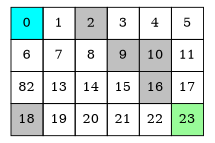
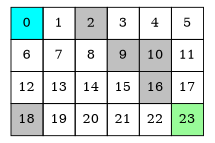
  digraph {
-   n1 [label=<<TABLE BORDER="0" CELLBORDER="1" CELLSPACING="0"> <TR> <TD width="35" height="35" fixedsize="true" BGCOLOR="cyan">0</TD> <TD width="35" height="35" fixedsize="true">1</TD> <TD width="35" height="35" fixedsize="true" BGCOLOR="gray">2</TD> <TD width="35" height="35" fixedsize="true">3</TD> <TD width="35" height="35" fixedsize="true">4</TD> <TD width="35" height="35" fixedsize="true">5</TD> </TR> <TR> <TD width="35" height="35" fixedsize="true">6</TD> <TD width="35" height="35" fixedsize="true">7</TD> <TD width="35" height="35" fixedsize="true">8</TD> <TD width="35" height="35" fixedsize="true" BGCOLOR="gray">9</TD> <TD width="35" height="35" fixedsize="true" BGCOLOR="gray">10</TD> <TD width="35" height="35" fixedsize="true">11</TD> </TR> <TR> <TD width="35" height="35" fixedsize="true">82</TD> <TD width="35" height="35" fixedsize="true">13</TD> <TD width="35" height="35" fixedsize="true">14</TD> <TD width="35" height="35" fixedsize="true">15</TD> <TD width="35" height="35" fixedsize="true" BGCOLOR="gray">16</TD> <TD width="35" height="35" fixedsize="true">17</TD> </TR> <TR> <TD width="35" height="35" fixedsize="true" BGCOLOR="gray">18</TD> <TD width="35" height="35" fixedsize="true">19</TD> <TD width="35" height="35" fixedsize="true">20</TD> <TD width="35" height="35" fixedsize="true">21</TD> <TD width="35" height="35" fixedsize="true">22</TD> <TD width="35" height="35" fixedsize="true" BGCOLOR="palegreen">23</TD> </TR>  </TABLE>> shape=plaintext]
+   n1 [label=<<TABLE BORDER="0" CELLBORDER="1" CELLSPACING="0"> <TR> <TD width="35" height="35" fixedsize="true" BGCOLOR="cyan">0</TD> <TD width="35" height="35" fixedsize="true">1</TD> <TD width="35" height="35" fixedsize="true" BGCOLOR="gray">2</TD> <TD width="35" height="35" fixedsize="true">3</TD> <TD width="35" height="35" fixedsize="true">4</TD> <TD width="35" height="35" fixedsize="true">5</TD> </TR> <TR> <TD width="35" height="35" fixedsize="true">6</TD> <TD width="35" height="35" fixedsize="true">7</TD> <TD width="35" height="35" fixedsize="true">8</TD> <TD width="35" height="35" fixedsize="true" BGCOLOR="gray">9</TD> <TD width="35" height="35" fixedsize="true" BGCOLOR="gray">10</TD> <TD width="35" height="35" fixedsize="true">11</TD> </TR> <TR> <TD width="35" height="35" fixedsize="true">12</TD> <TD width="35" height="35" fixedsize="true">13</TD> <TD width="35" height="35" fixedsize="true">14</TD> <TD width="35" height="35" fixedsize="true">15</TD> <TD width="35" height="35" fixedsize="true" BGCOLOR="gray">16</TD> <TD width="35" height="35" fixedsize="true">17</TD> </TR> <TR> <TD width="35" height="35" fixedsize="true" BGCOLOR="gray">18</TD> <TD width="35" height="35" fixedsize="true">19</TD> <TD width="35" height="35" fixedsize="true">20</TD> <TD width="35" height="35" fixedsize="true">21</TD> <TD width="35" height="35" fixedsize="true">22</TD> <TD width="35" height="35" fixedsize="true" BGCOLOR="palegreen">23</TD> </TR>  </TABLE>> shape=plaintext]
  }
